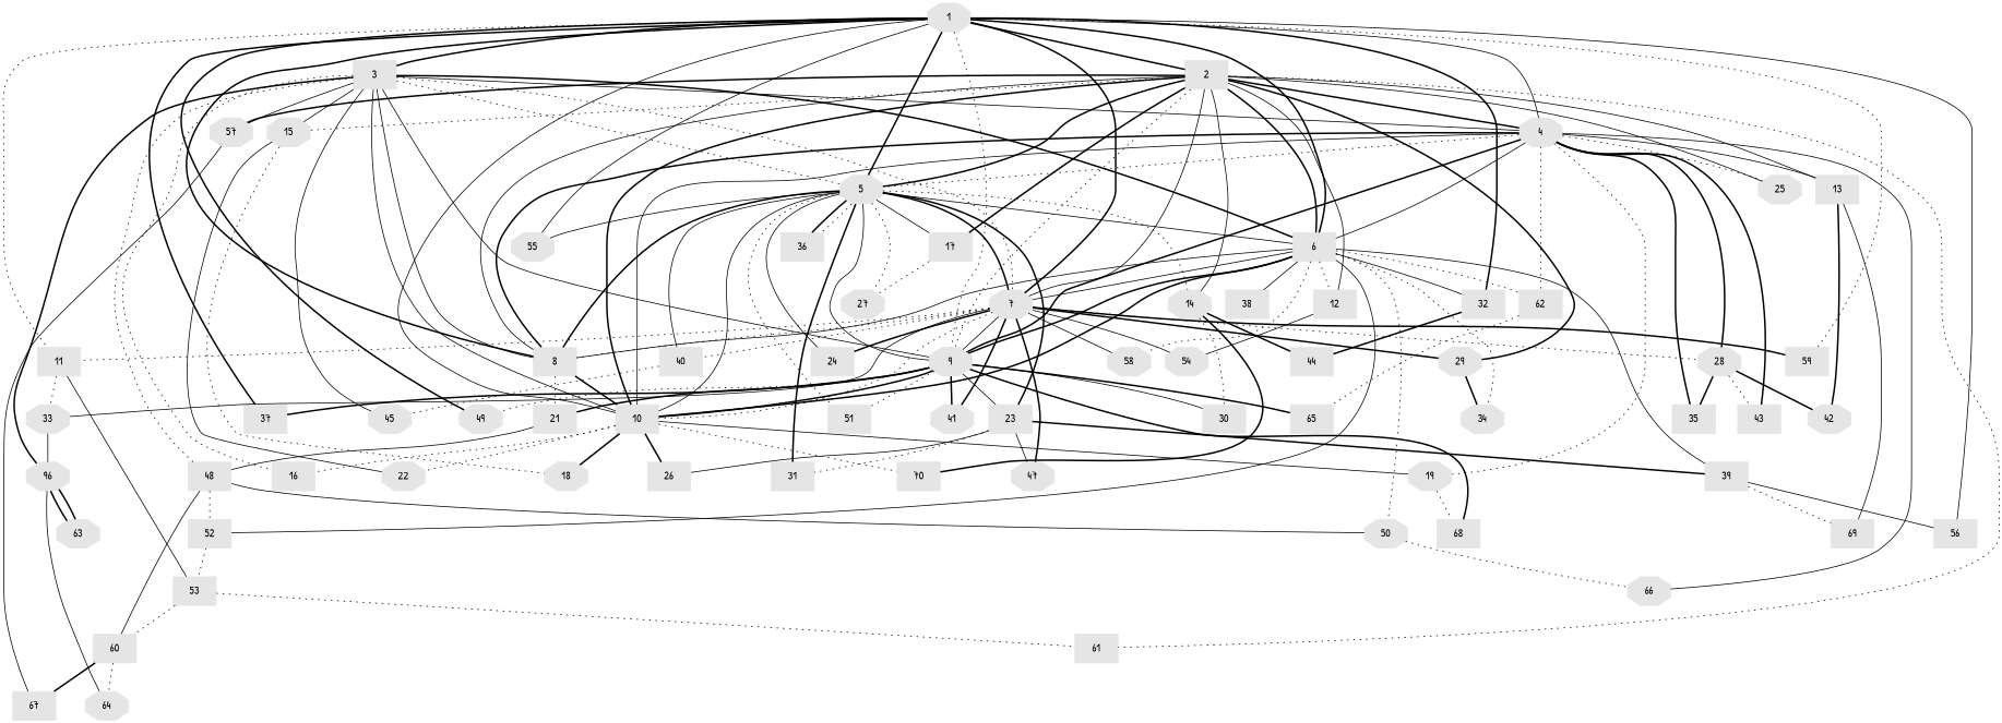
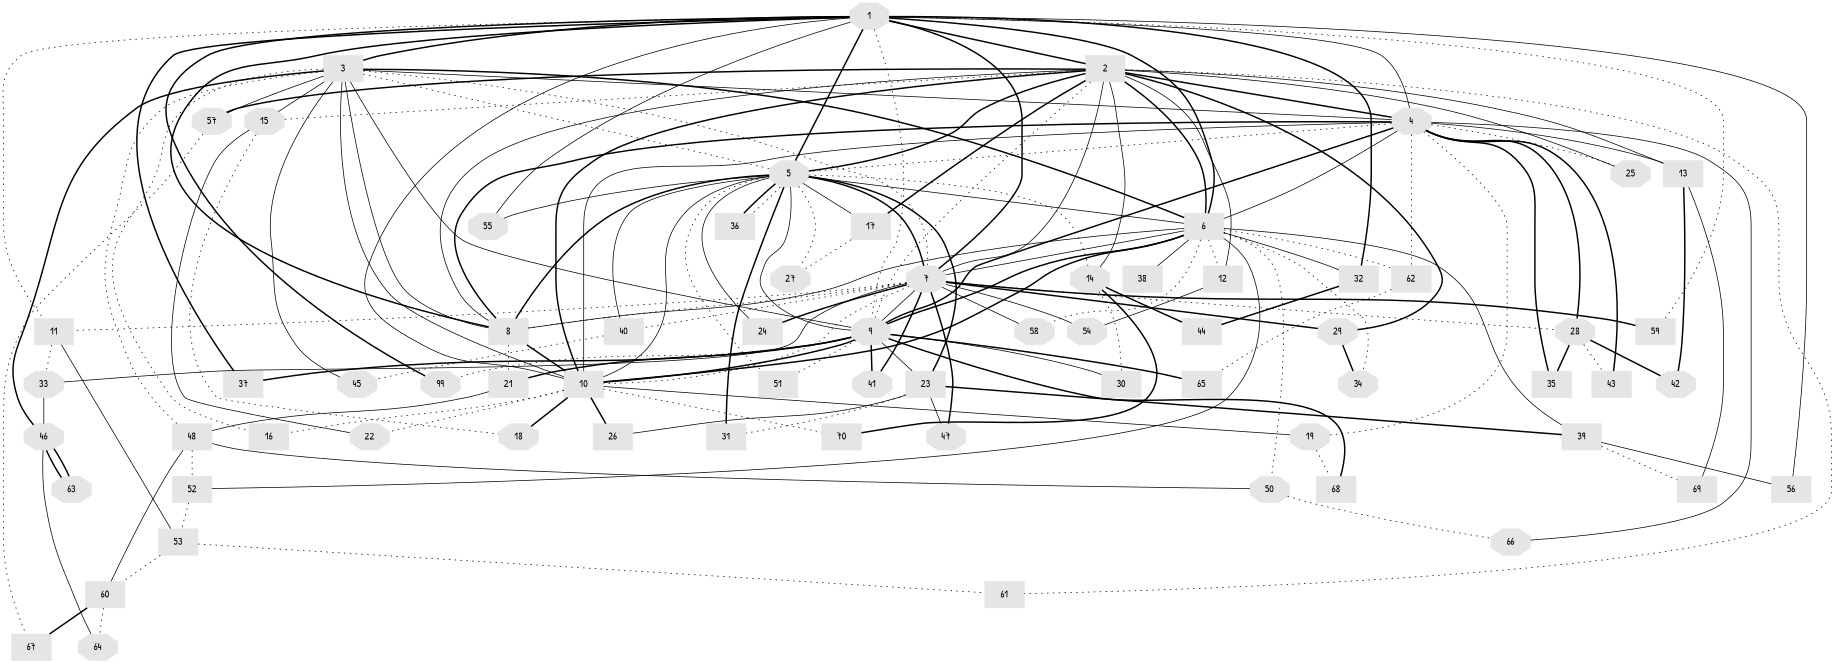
  graph {
    fontname="Patrick Hand"
    node [color=gray90 fontname="Patrick Hand" shape=box style=filled]
    edge [fontname="Patrick Hand" style=bold]
    1 [shape=octagon]
    2
    3
    4 [shape=octagon]
    5 [shape=octagon]
    6
    7 [shape=octagon]
    8
    9 [shape=octagon]
    10
    11
    32
    37
-   49 [shape=octagon]
+   49 [shape=octagon label=99]
    55 [shape=octagon]
    56
    59
    12
    13
    14 [shape=octagon]
    15 [shape=octagon]
    17
    25 [shape=octagon]
    29 [shape=octagon]
    57 [shape=octagon]
    61
    16
    45 [shape=octagon]
-   46 [shape=octagon label=96]
+   46 [shape=octagon]
    48
    19 [shape=octagon]
    28 [shape=octagon]
    35
    43
    62
    66 [shape=octagon]
    23
    24
    27 [shape=octagon]
    31
    36
    40
    51
    38
    34 [shape=octagon]
    39
    50 [shape=octagon]
    52
    58 [shape=octagon]
    33 [shape=octagon]
    41 [shape=octagon]
    47 [shape=octagon]
    54 [shape=octagon]
    21
    65
    30
    68
    18 [shape=octagon]
    n59 [label=70]
    22 [shape=octagon]
    26
    53
    44
    42 [shape=octagon]
    69
    67
    63 [shape=octagon]
    64 [shape=octagon]
    60
    1 -- 2
    1 -- 3
    1 -- 4 [style=solid]
    1 -- 5
    1 -- 6
    1 -- 7
    1 -- 8
    1 -- 9 [style=dotted]
    1 -- 10 [style=solid]
    1 -- 11 [style=dotted]
    1 -- 32
    1 -- 37
    1 -- 49
    1 -- 55 [style=solid]
    1 -- 56 [style=solid]
    1 -- 59 [style=dotted]
    2 -- 4
    2 -- 5
    2 -- 6
    2 -- 7 [style=solid]
    2 -- 8 [style=solid]
    2 -- 9 [style=dotted]
    2 -- 10
    2 -- 12 [style=solid]
    2 -- 13 [style=solid]
    2 -- 14 [style=solid]
    2 -- 15 [style=dotted]
    2 -- 17
    2 -- 25 [style=solid]
    2 -- 29
    2 -- 57
    2 -- 61 [style=dotted]
    3 -- 4 [style=solid]
    3 -- 5 [style=dotted]
    3 -- 6
    3 -- 7 [style=dotted]
    3 -- 8 [style=solid]
    3 -- 9 [style=solid]
    3 -- 10 [style=solid]
    3 -- 15 [style=solid]
    3 -- 57 [style=solid]
    3 -- 16 [style=dotted]
    3 -- 45 [style=solid]
    3 -- 46
    3 -- 48 [style=dotted]
    4 -- 5 [style=dotted]
    4 -- 6 [style=solid]
    4 -- 8
    4 -- 9
    4 -- 10 [style=solid]
    4 -- 13 [style=solid]
    4 -- 25 [style=dotted]
    4 -- 19 [style=dotted]
    4 -- 28
    4 -- 35
    4 -- 43
    4 -- 62 [style=dotted]
    4 -- 66 [style=solid]
    5 -- 6 [style=solid]
    5 -- 7
    5 -- 8
    5 -- 9 [style=solid]
    5 -- 10 [style=solid]
    5 -- 55 [style=solid]
    5 -- 14 [style=dotted]
    5 -- 17 [style=solid]
    5 -- 23
    5 -- 24 [style=solid]
    5 -- 27 [style=dotted]
    5 -- 31
    5 -- 36
    5 -- 36 [style=dotted]
    5 -- 40 [style=solid]
    5 -- 51 [style=dotted]
    6 -- 7 [style=solid]
    6 -- 8 [style=solid]
    6 -- 9
    6 -- 10
    6 -- 32 [style=solid]
    6 -- 12 [style=dotted]
    6 -- 62 [style=dotted]
    6 -- 38 [style=solid]
    6 -- 34 [style=dotted]
    6 -- 39 [style=solid]
    6 -- 50 [style=dotted]
    6 -- 52 [style=solid]
    6 -- 58 [style=dotted]
    7 -- 8 [style=dotted]
    7 -- 9 [style=solid]
    7 -- 10 [style=dotted]
    7 -- 11 [style=dotted]
    7 -- 59
    7 -- 29
    7 -- 28 [style=dotted]
    7 -- 24
    7 -- 40 [style=dotted]
    7 -- 58 [style=solid]
    7 -- 33 [style=solid]
    7 -- 41
    7 -- 47
    7 -- 54 [style=solid]
    8 -- 10
    8 -- 21 [style=dotted]
    9 -- 10
    9 -- 37
    9 -- 49 [style=dotted]
    9 -- 23 [style=solid]
    9 -- 51 [style=dotted]
    9 -- 41
    9 -- 21
    9 -- 65
    9 -- 30 [style=solid]
    9 -- 68
    10 -- 16 [style=dotted]
    10 -- 19 [style=solid]
    10 -- 18
    10 -- n59 [style=dotted]
    10 -- 22 [style=dotted]
    10 -- 26
    11 -- 33 [style=dotted]
    11 -- 53 [style=solid]
    32 -- 44
    12 -- 54 [style=solid]
    13 -- 42
    13 -- 69 [style=solid]
    14 -- 30 [style=dotted]
    14 -- n59
    14 -- 44
    15 -- 18 [style=dotted]
    15 -- 22 [style=solid]
    17 -- 27 [style=dotted]
    29 -- 34
-   57 -- 67 [style=solid]
+   57 -- 67 [style=dotted]
    46 -- 63
    46 -- 63
    46 -- 64 [style=solid]
    48 -- 50 [style=solid]
    48 -- 52 [style=dotted]
    48 -- 60 [style=solid]
    19 -- 68 [style=dotted]
    28 -- 35
    28 -- 43 [style=dotted]
    28 -- 42
    62 -- 65 [style=dotted]
    23 -- 31 [style=dotted]
    23 -- 39
    23 -- 47 [style=solid]
    23 -- 26 [style=solid]
    40 -- 45 [style=dotted]
    39 -- 56 [style=solid]
    39 -- 69 [style=dotted]
    50 -- 66 [style=dotted]
    52 -- 53 [style=dotted]
    33 -- 46 [style=solid]
    21 -- 48 [style=solid]
    53 -- 61 [style=dotted]
    53 -- 60 [style=dotted]
    60 -- 67
    60 -- 64 [style=dotted]
  }
